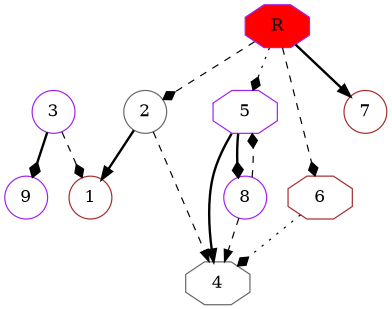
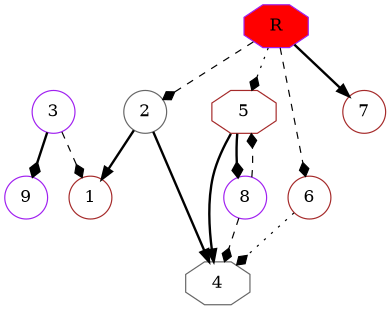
  digraph {
    node [color=brown shape=circle]
    edge [arrowhead=diamond style=dashed]
    2 [color=gray40]
    1
    4 [color=gray40 shape=octagon]
    3 [color=purple]
    9 [color=purple]
-   5 [color=purple shape=octagon]
+   5 [shape=octagon]
    8 [color=purple]
-   6 [shape=octagon]
+   6
    R [color=purple fillcolor="#ff0000" shape=octagon style=filled]
    7
    2 -> 1 [arrowhead=normal style=bold]
-   2 -> 4 [arrowhead=normal]
+   2 -> 4 [arrowhead=normal style=bold]
    3 -> 1
    3 -> 9 [style=bold]
    5 -> 4 [arrowhead=normal style=bold]
    5 -> 8 [style=bold]
-   8 -> 4 [arrowhead=normal]
+   8 -> 4
    8 -> 5
    6 -> 4 [style=dotted]
    R -> 2
    R -> 5 [style=dotted]
    R -> 6
    R -> 7 [arrowhead=normal style=bold]
  }
